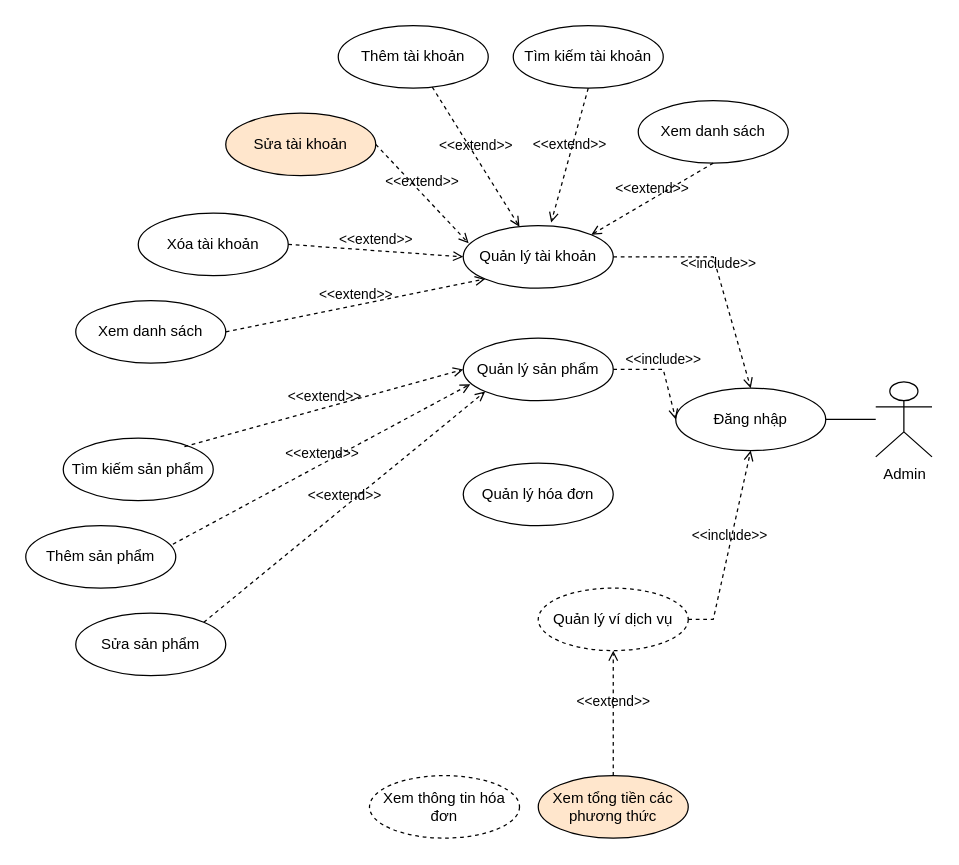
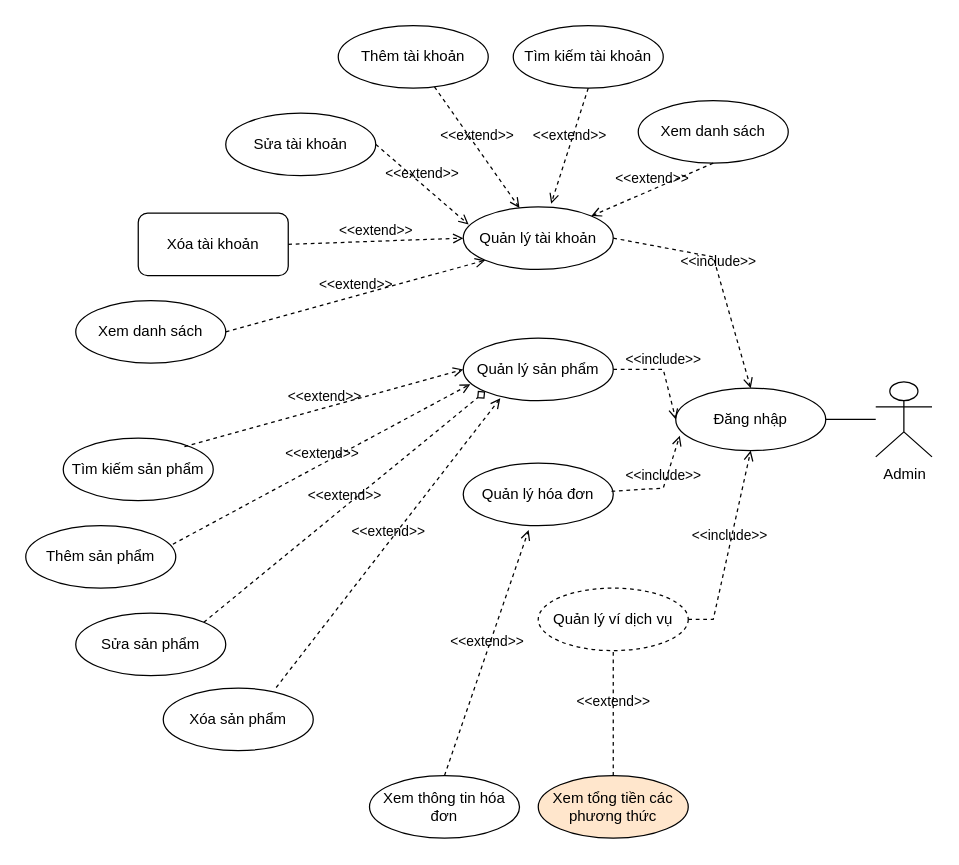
  <mxCell id="0" />
  <mxCell id="1" parent="0" />
  <mxCell id="2" value="Admin" style="shape=umlActor;verticalLabelPosition=bottom;verticalAlign=top;html=1;outlineConnect=0;" parent="1" vertex="1"><mxGeometry x="700" y="305" width="45" height="60" as="geometry" /></mxCell>
  <mxCell id="3" value="Đăng nhập" style="ellipse;whiteSpace=wrap;html=1;" parent="1" vertex="1"><mxGeometry x="540" y="310" width="120" height="50" as="geometry" /></mxCell>
- <mxCell id="4" value="Quản lý tài khoản" style="ellipse;whiteSpace=wrap;html=1;" parent="1" vertex="1"><mxGeometry x="370" y="180" width="120" height="50" as="geometry" /></mxCell>
+ <mxCell id="4" value="Quản lý tài khoản" style="ellipse;whiteSpace=wrap;html=1;" parent="1" vertex="1"><mxGeometry x="370" y="165" width="120" height="50" as="geometry" /></mxCell>
  <mxCell id="5" value="Quản lý sản phẩm" style="ellipse;whiteSpace=wrap;html=1;" parent="1" vertex="1"><mxGeometry x="370" y="270" width="120" height="50" as="geometry" /></mxCell>
  <mxCell id="6" value="Quản lý hóa đơn" style="ellipse;whiteSpace=wrap;html=1;" parent="1" vertex="1"><mxGeometry x="370" y="370" width="120" height="50" as="geometry" /></mxCell>
  <mxCell id="7" value="Quản lý ví dịch vụ" style="ellipse;whiteSpace=wrap;html=1;dashed=1;" parent="1" vertex="1"><mxGeometry x="430" y="470" width="120" height="50" as="geometry" /></mxCell>
  <mxCell id="8" value="&amp;lt;&amp;lt;include&amp;gt;&amp;gt;" style="html=1;verticalAlign=bottom;labelBackgroundColor=none;endArrow=open;endFill=0;dashed=1;rounded=0;exitX=1;exitY=0.5;exitDx=0;exitDy=0;entryX=0.5;entryY=0;entryDx=0;entryDy=0;" parent="1" source="4" target="3" edge="1"><mxGeometry width="160" relative="1" as="geometry"><mxPoint x="520" y="130" as="sourcePoint" /><mxPoint x="680" y="130" as="targetPoint" /><Array as="points"><mxPoint x="570" y="205" /></Array></mxGeometry></mxCell>
  <mxCell id="9" value="&amp;lt;&amp;lt;include&amp;gt;&amp;gt;" style="html=1;verticalAlign=bottom;labelBackgroundColor=none;endArrow=open;endFill=0;dashed=1;rounded=0;exitX=1;exitY=0.5;exitDx=0;exitDy=0;entryX=0;entryY=0.5;entryDx=0;entryDy=0;" parent="1" source="5" target="3" edge="1"><mxGeometry width="160" relative="1" as="geometry"><mxPoint x="630" y="160" as="sourcePoint" /><mxPoint x="790" y="160" as="targetPoint" /><Array as="points"><mxPoint x="530" y="295" /></Array></mxGeometry></mxCell>
+ <mxCell id="10" value="&amp;lt;&amp;lt;include&amp;gt;&amp;gt;" style="html=1;verticalAlign=bottom;labelBackgroundColor=none;endArrow=open;endFill=0;dashed=1;rounded=0;exitX=0.988;exitY=0.45;exitDx=0;exitDy=0;exitPerimeter=0;entryX=0.027;entryY=0.76;entryDx=0;entryDy=0;entryPerimeter=0;" parent="1" source="6" target="3" edge="1"><mxGeometry width="160" relative="1" as="geometry"><mxPoint x="510" y="360" as="sourcePoint" /><mxPoint x="670" y="360" as="targetPoint" /><Array as="points"><mxPoint x="530" y="390" /></Array></mxGeometry></mxCell>
  <mxCell id="11" value="&amp;lt;&amp;lt;include&amp;gt;&amp;gt;" style="html=1;verticalAlign=bottom;labelBackgroundColor=none;endArrow=open;endFill=0;dashed=1;rounded=0;exitX=1;exitY=0.5;exitDx=0;exitDy=0;" parent="1" source="7" edge="1"><mxGeometry width="160" relative="1" as="geometry"><mxPoint x="540" y="410" as="sourcePoint" /><mxPoint x="600" y="360" as="targetPoint" /><Array as="points"><mxPoint x="570" y="495" /></Array></mxGeometry></mxCell>
  <mxCell id="12" value="" style="endArrow=none;html=1;rounded=0;exitX=1;exitY=0.5;exitDx=0;exitDy=0;" parent="1" source="3" target="2" edge="1"><mxGeometry width="50" height="50" relative="1" as="geometry"><mxPoint x="620" y="300" as="sourcePoint" /><mxPoint x="700" y="330" as="targetPoint" /></mxGeometry></mxCell>
  <mxCell id="13" value="Xem danh sách" style="ellipse;whiteSpace=wrap;html=1;" parent="1" vertex="1"><mxGeometry x="510" y="80" width="120" height="50" as="geometry" /></mxCell>
  <mxCell id="14" value="Tìm kiếm tài khoản" style="ellipse;whiteSpace=wrap;html=1;" parent="1" vertex="1"><mxGeometry x="410" y="20" width="120" height="50" as="geometry" /></mxCell>
  <mxCell id="15" value="Thêm tài khoản" style="ellipse;whiteSpace=wrap;html=1;" parent="1" vertex="1"><mxGeometry x="270" y="20" width="120" height="50" as="geometry" /></mxCell>
- <mxCell id="16" value="Sửa tài khoản" style="ellipse;whiteSpace=wrap;html=1;fillColor=#ffe6cc;" parent="1" vertex="1"><mxGeometry x="180" y="90" width="120" height="50" as="geometry" /></mxCell>
- <mxCell id="17" value="Xóa tài khoản" style="ellipse;whiteSpace=wrap;html=1;" parent="1" vertex="1"><mxGeometry x="110" y="170" width="120" height="50" as="geometry" /></mxCell>
+ <mxCell id="16" value="Sửa tài khoản" style="ellipse;whiteSpace=wrap;html=1;" parent="1" vertex="1"><mxGeometry x="180" y="90" width="120" height="50" as="geometry" /></mxCell>
+ <mxCell id="17" value="Xóa tài khoản" style="whiteSpace=wrap;html=1;rounded=1;" parent="1" vertex="1"><mxGeometry x="110" y="170" width="120" height="50" as="geometry" /></mxCell>
  <mxCell id="18" value="Xem danh sách" style="ellipse;whiteSpace=wrap;html=1;" parent="1" vertex="1"><mxGeometry x="60" y="240" width="120" height="50" as="geometry" /></mxCell>
  <mxCell id="19" value="Tìm kiếm sản phẩm" style="ellipse;whiteSpace=wrap;html=1;" parent="1" vertex="1"><mxGeometry x="50" y="350" width="120" height="50" as="geometry" /></mxCell>
  <mxCell id="20" value="Thêm sản phẩm" style="ellipse;whiteSpace=wrap;html=1;" parent="1" vertex="1"><mxGeometry x="20" y="420" width="120" height="50" as="geometry" /></mxCell>
  <mxCell id="21" value="Sửa sản phẩm" style="ellipse;whiteSpace=wrap;html=1;" parent="1" vertex="1"><mxGeometry x="60" y="490" width="120" height="50" as="geometry" /></mxCell>
- <mxCell id="23" value="Xem thông tin hóa đơn" style="ellipse;whiteSpace=wrap;html=1;dashed=1;" parent="1" vertex="1"><mxGeometry x="295" y="620" width="120" height="50" as="geometry" /></mxCell>
+ <mxCell id="22" value="Xóa sản phẩm" style="ellipse;whiteSpace=wrap;html=1;" parent="1" vertex="1"><mxGeometry x="130" y="550" width="120" height="50" as="geometry" /></mxCell>
+ <mxCell id="23" value="Xem thông tin hóa đơn" style="ellipse;whiteSpace=wrap;html=1;" parent="1" vertex="1"><mxGeometry x="295" y="620" width="120" height="50" as="geometry" /></mxCell>
  <mxCell id="24" value="Xem tổng tiền các phương thức" style="ellipse;whiteSpace=wrap;html=1;fillColor=#ffe6cc;" parent="1" vertex="1"><mxGeometry x="430" y="620" width="120" height="50" as="geometry" /></mxCell>
  <mxCell id="25" value="&amp;lt;&amp;lt;extend&amp;gt;&amp;gt;" style="html=1;verticalAlign=bottom;labelBackgroundColor=none;endArrow=open;endFill=0;dashed=1;rounded=0;exitX=1;exitY=0.5;exitDx=0;exitDy=0;entryX=0.036;entryY=0.283;entryDx=0;entryDy=0;entryPerimeter=0;" parent="1" source="16" target="4" edge="1"><mxGeometry width="160" relative="1" as="geometry"><mxPoint x="330" y="100" as="sourcePoint" /><mxPoint x="490" y="100" as="targetPoint" /></mxGeometry></mxCell>
  <mxCell id="26" value="&amp;lt;&amp;lt;extend&amp;gt;&amp;gt;" style="html=1;verticalAlign=bottom;labelBackgroundColor=none;endArrow=open;endFill=0;dashed=1;rounded=0;entryX=0.375;entryY=0.017;entryDx=0;entryDy=0;entryPerimeter=0;" parent="1" source="15" target="4" edge="1"><mxGeometry width="160" relative="1" as="geometry"><mxPoint x="350" y="77.5" as="sourcePoint" /><mxPoint x="426" y="152.5" as="targetPoint" /></mxGeometry></mxCell>
  <mxCell id="27" value="&amp;lt;&amp;lt;extend&amp;gt;&amp;gt;" style="html=1;verticalAlign=bottom;labelBackgroundColor=none;endArrow=open;endFill=0;dashed=1;rounded=0;entryX=0.586;entryY=-0.05;entryDx=0;entryDy=0;entryPerimeter=0;exitX=0.5;exitY=1;exitDx=0;exitDy=0;" parent="1" source="14" target="4" edge="1"><mxGeometry width="160" relative="1" as="geometry"><mxPoint x="440" y="80" as="sourcePoint" /><mxPoint x="510" y="192" as="targetPoint" /></mxGeometry></mxCell>
  <mxCell id="28" value="&amp;lt;&amp;lt;extend&amp;gt;&amp;gt;" style="html=1;verticalAlign=bottom;labelBackgroundColor=none;endArrow=open;endFill=0;dashed=1;rounded=0;exitX=0.5;exitY=1;exitDx=0;exitDy=0;entryX=1;entryY=0;entryDx=0;entryDy=0;" parent="1" source="13" target="4" edge="1"><mxGeometry width="160" relative="1" as="geometry"><mxPoint x="610" y="130" as="sourcePoint" /><mxPoint x="770" y="130" as="targetPoint" /></mxGeometry></mxCell>
  <mxCell id="29" value="&amp;lt;&amp;lt;extend&amp;gt;&amp;gt;" style="html=1;verticalAlign=bottom;labelBackgroundColor=none;endArrow=open;endFill=0;dashed=1;rounded=0;exitX=1;exitY=0.5;exitDx=0;exitDy=0;entryX=0;entryY=0.5;entryDx=0;entryDy=0;" parent="1" source="17" target="4" edge="1"><mxGeometry width="160" relative="1" as="geometry"><mxPoint x="290" y="190" as="sourcePoint" /><mxPoint x="450" y="190" as="targetPoint" /></mxGeometry></mxCell>
  <mxCell id="30" value="&amp;lt;&amp;lt;extend&amp;gt;&amp;gt;" style="html=1;verticalAlign=bottom;labelBackgroundColor=none;endArrow=open;endFill=0;dashed=1;rounded=0;exitX=1;exitY=0.5;exitDx=0;exitDy=0;entryX=0;entryY=1;entryDx=0;entryDy=0;" parent="1" source="18" target="4" edge="1"><mxGeometry width="160" relative="1" as="geometry"><mxPoint x="270" y="250" as="sourcePoint" /><mxPoint x="430" y="250" as="targetPoint" /></mxGeometry></mxCell>
  <mxCell id="31" value="&amp;lt;&amp;lt;extend&amp;gt;&amp;gt;" style="html=1;verticalAlign=bottom;labelBackgroundColor=none;endArrow=open;endFill=0;dashed=1;rounded=0;exitX=0.808;exitY=0.137;exitDx=0;exitDy=0;exitPerimeter=0;entryX=0;entryY=0.5;entryDx=0;entryDy=0;" parent="1" source="19" target="5" edge="1"><mxGeometry width="160" relative="1" as="geometry"><mxPoint x="210" y="330" as="sourcePoint" /><mxPoint x="370" y="330" as="targetPoint" /></mxGeometry></mxCell>
  <mxCell id="32" value="&amp;lt;&amp;lt;extend&amp;gt;&amp;gt;" style="html=1;verticalAlign=bottom;labelBackgroundColor=none;endArrow=open;endFill=0;dashed=1;rounded=0;exitX=0.981;exitY=0.297;exitDx=0;exitDy=0;exitPerimeter=0;entryX=0.047;entryY=0.737;entryDx=0;entryDy=0;entryPerimeter=0;" parent="1" source="20" target="5" edge="1"><mxGeometry width="160" relative="1" as="geometry"><mxPoint x="260" y="400" as="sourcePoint" /><mxPoint x="420" y="400" as="targetPoint" /></mxGeometry></mxCell>
- <mxCell id="33" value="&amp;lt;&amp;lt;extend&amp;gt;&amp;gt;" style="html=1;verticalAlign=bottom;labelBackgroundColor=none;endArrow=open;endFill=0;dashed=1;rounded=0;exitX=1;exitY=0;exitDx=0;exitDy=0;entryX=0;entryY=1;entryDx=0;entryDy=0;" parent="1" source="21" target="5" edge="1"><mxGeometry width="160" relative="1" as="geometry"><mxPoint x="260" y="420" as="sourcePoint" /><mxPoint x="420" y="420" as="targetPoint" /></mxGeometry></mxCell>
- <mxCell id="36" value="&amp;lt;&amp;lt;extend&amp;gt;&amp;gt;" style="html=1;verticalAlign=bottom;labelBackgroundColor=none;endArrow=open;endFill=0;dashed=1;rounded=0;exitX=0.5;exitY=0;exitDx=0;exitDy=0;entryX=0.5;entryY=1;entryDx=0;entryDy=0;" parent="1" source="24" target="7" edge="1"><mxGeometry width="160" relative="1" as="geometry"><mxPoint x="640" y="500" as="sourcePoint" /><mxPoint x="800" y="500" as="targetPoint" /></mxGeometry></mxCell>
+ <mxCell id="33" value="&amp;lt;&amp;lt;extend&amp;gt;&amp;gt;" style="html=1;verticalAlign=bottom;labelBackgroundColor=none;endArrow=diamond;endFill=0;dashed=1;rounded=0;exitX=1;exitY=0;exitDx=0;exitDy=0;entryX=0;entryY=1;entryDx=0;entryDy=0;" parent="1" source="21" target="5" edge="1"><mxGeometry width="160" relative="1" as="geometry"><mxPoint x="260" y="420" as="sourcePoint" /><mxPoint x="420" y="420" as="targetPoint" /></mxGeometry></mxCell>
+ <mxCell id="34" value="&amp;lt;&amp;lt;extend&amp;gt;&amp;gt;" style="html=1;verticalAlign=bottom;labelBackgroundColor=none;endArrow=open;endFill=0;dashed=1;rounded=0;exitX=0.753;exitY=-0.01;exitDx=0;exitDy=0;exitPerimeter=0;entryX=0.247;entryY=0.963;entryDx=0;entryDy=0;entryPerimeter=0;" parent="1" source="22" target="5" edge="1"><mxGeometry width="160" relative="1" as="geometry"><mxPoint x="290" y="470" as="sourcePoint" /><mxPoint x="450" y="470" as="targetPoint" /></mxGeometry></mxCell>
+ <mxCell id="35" value="&amp;lt;&amp;lt;extend&amp;gt;&amp;gt;" style="html=1;verticalAlign=bottom;labelBackgroundColor=none;endArrow=open;endFill=0;dashed=1;rounded=0;exitX=0.5;exitY=0;exitDx=0;exitDy=0;entryX=0.436;entryY=1.07;entryDx=0;entryDy=0;entryPerimeter=0;" parent="1" source="23" target="6" edge="1"><mxGeometry width="160" relative="1" as="geometry"><mxPoint x="310" y="520" as="sourcePoint" /><mxPoint x="470" y="520" as="targetPoint" /></mxGeometry></mxCell>
+ <mxCell id="36" value="&amp;lt;&amp;lt;extend&amp;gt;&amp;gt;" style="html=1;verticalAlign=bottom;labelBackgroundColor=none;endArrow=none;endFill=0;dashed=1;rounded=0;exitX=0.5;exitY=0;exitDx=0;exitDy=0;entryX=0.5;entryY=1;entryDx=0;entryDy=0;" parent="1" source="24" target="7" edge="1"><mxGeometry width="160" relative="1" as="geometry"><mxPoint x="640" y="500" as="sourcePoint" /><mxPoint x="800" y="500" as="targetPoint" /></mxGeometry></mxCell>
